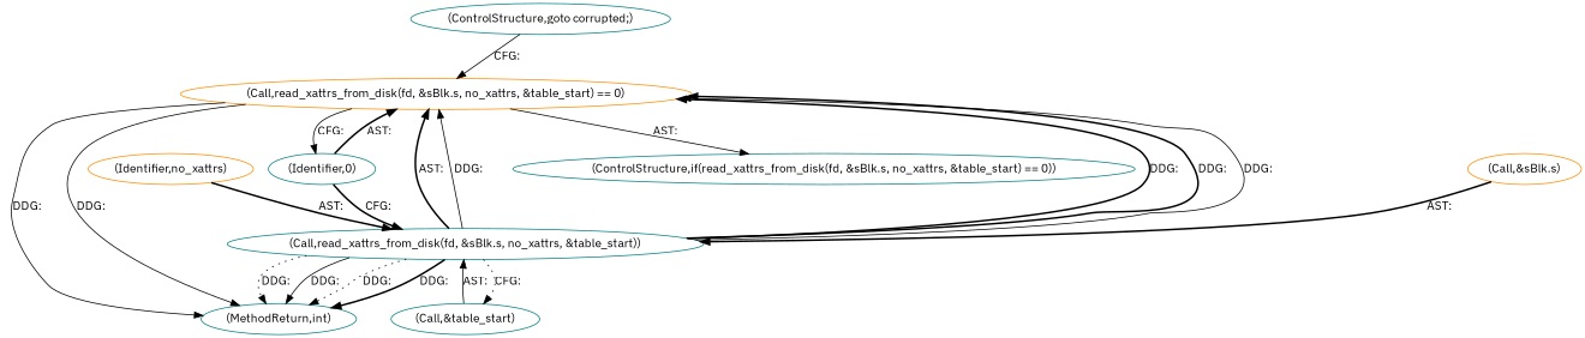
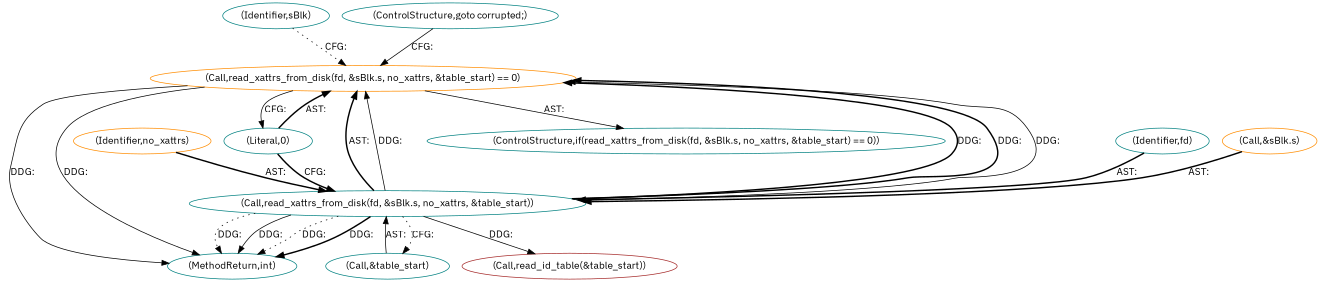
  digraph {
    fontname="IBM Plex Sans"
    node [color=teal fontname="IBM Plex Sans"]
    edge [fontname="IBM Plex Sans" style=solid]
    n1 [color=darkorange label="(Call,read_xattrs_from_disk(fd, &sBlk.s, no_xattrs, &table_start) == 0)"]
    n2 [label="(MethodReturn,int)"]
-   n3 [label="(Identifier,0)"]
+   n3 [label="(Literal,0)"]
    n4 [label="(ControlStructure,if(read_xattrs_from_disk(fd, &sBlk.s, no_xattrs, &table_start) == 0))"]
    n5 [label="(Call,read_xattrs_from_disk(fd, &sBlk.s, no_xattrs, &table_start))"]
    n6 [label="(Call,&table_start)"]
+   n7 [color=brown label="(Call,read_id_table(&table_start))"]
+   n8 [label="(Identifier,sBlk)"]
+   n9 [label="(Identifier,fd)"]
    n10 [color=darkorange label="(Call,&sBlk.s)"]
    n11 [label="(ControlStructure,goto corrupted;)"]
    n12 [color=darkorange label="(Identifier,no_xattrs)"]
    n1 -> n2 [label="DDG: "]
    n1 -> n2 [label="DDG: "]
    n1 -> n3 [label="CFG: "]
    n1 -> n4 [label="AST: "]
    n3 -> n1 [label="AST: " style=bold]
    n3 -> n5 [label="CFG: " style=bold]
    n5 -> n1 [label="AST: " style=bold]
    n5 -> n1 [label="DDG: "]
    n5 -> n1 [label="DDG: " style=bold]
    n5 -> n1 [label="DDG: " style=bold]
    n5 -> n1 [label="DDG: "]
    n5 -> n2 [label="DDG: "]
    n5 -> n2 [label="DDG: " style=dotted]
    n5 -> n2 [label="DDG: " style=bold]
    n5 -> n2 [label="DDG: " style=dotted]
    n5 -> n6 [label="CFG: " style=dotted]
+   n5 -> n7 [label="DDG: "]
    n6 -> n5 [label="AST: "]
+   n8 -> n1 [label="CFG: " style=dotted]
+   n9 -> n5 [label="AST: " style=bold]
    n10 -> n5 [label="AST: " style=bold]
    n11 -> n1 [label="CFG: "]
    n12 -> n5 [label="AST: " style=bold]
  }
